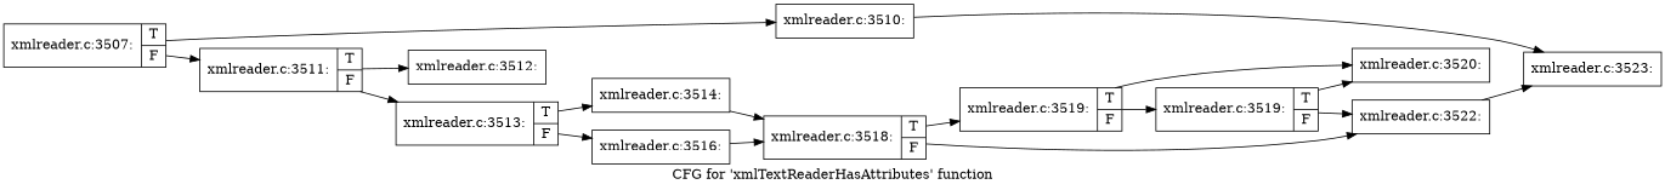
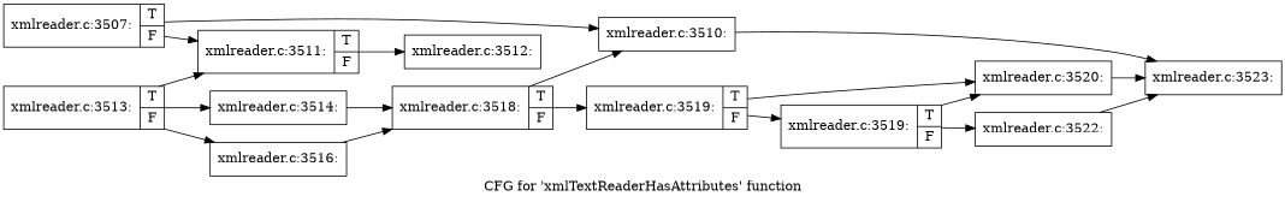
  digraph {
    label="CFG for 'xmlTextReaderHasAttributes' function"
    rankdir=LR
    node [shape=record]
    n1 [label="{xmlreader.c:3507:|{<s0>T|<s1>F}}"]
    n2 [label="{xmlreader.c:3510:}"]
    n3 [label="{xmlreader.c:3511:|{<s0>T|<s1>F}}"]
    n4 [label="{xmlreader.c:3523:}"]
    n5 [label="{xmlreader.c:3512:}"]
    n6 [label="{xmlreader.c:3513:|{<s0>T|<s1>F}}"]
    n7 [label="{xmlreader.c:3514:}"]
    n8 [label="{xmlreader.c:3516:}"]
    n9 [label="{xmlreader.c:3518:|{<s0>T|<s1>F}}"]
    n10 [label="{xmlreader.c:3519:|{<s0>T|<s1>F}}"]
    n11 [label="{xmlreader.c:3522:}"]
    n12 [label="{xmlreader.c:3520:}"]
    n13 [label="{xmlreader.c:3519:|{<s0>T|<s1>F}}"]
    n1 -> n2
    n1 -> n3
    n2 -> n4
    n3 -> n5
-   n3 -> n6
+   n6 -> n3
    n6 -> n7
    n6 -> n8
    n7 -> n9
    n8 -> n9
    n9 -> n10
-   n9 -> n11
+   n9 -> n2
    n10 -> n12
    n10 -> n13
    n11 -> n4
+   n12 -> n4
    n13 -> n11
    n13 -> n12
  }
